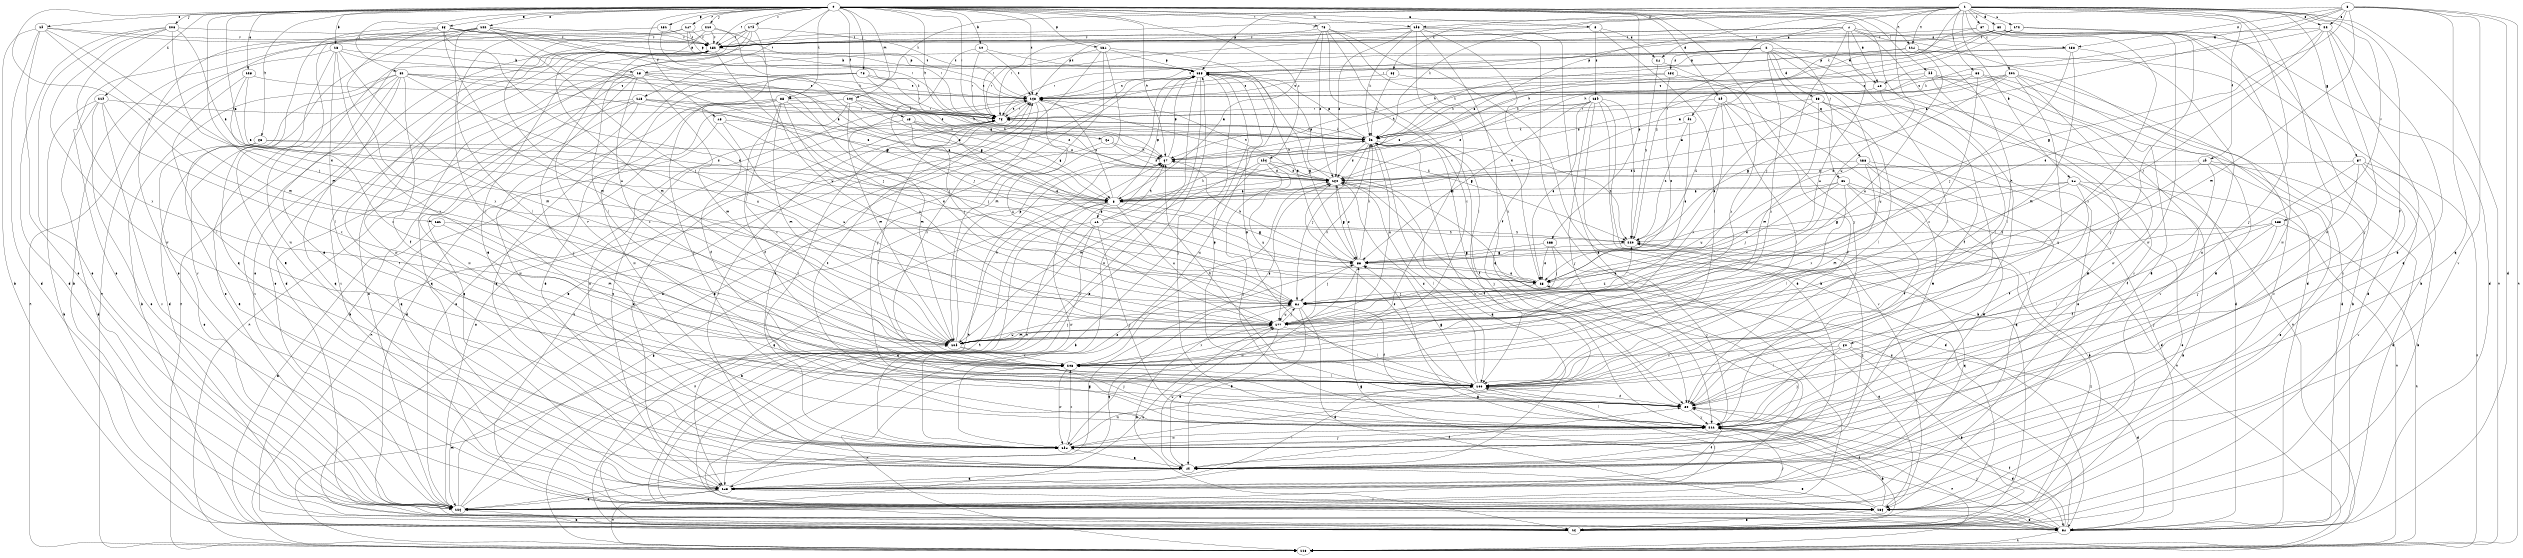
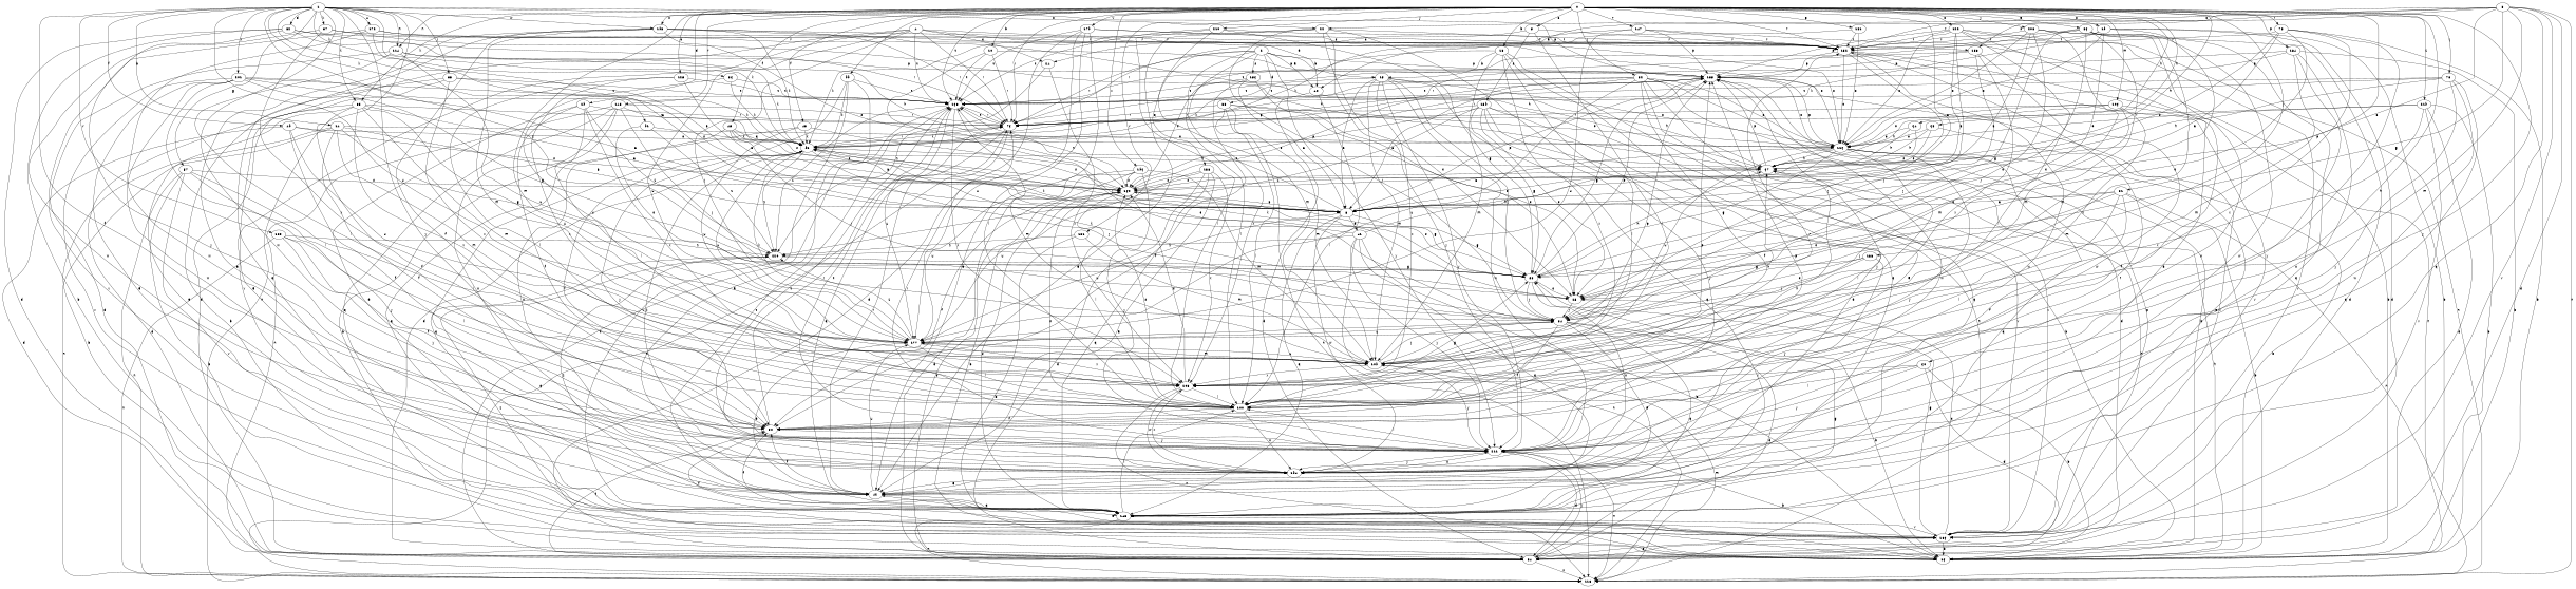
  strict digraph {
    fontname="DejaVu Sans"
    node [fontname="DejaVu Sans"]
    edge [fontname="DejaVu Sans"]
    0
    5
    8
    10
    13
    19
    29
    36
    43
    45
    60
    63
    64
    67
    73
    76
    78
    81
    82
    85
    99
    106
    109
    114
    122
    125
    131
    133
    134
    145
    147
    152
    168
    179
    181
    193
    196
    208
    210
    211
    219
    100
    24
    159
    135
    177
    194
    58
    143
    41
    84
    118
    15
    203
    42
    160
    92
    34
    16
    126
    25
    50
    220
    186
    1
    14
    22
    32
    49
    57
    83
    86
    87
    91
    172
    185
    201
    2
    33
    40
    138
    156
    3
    158
    4
    0 -> 5 [label=a]
    0 -> 8 [label=a]
    0 -> 10 [label=b]
    0 -> 13 [label=b]
    0 -> 19 [label=c]
    0 -> 29 [label=d]
    0 -> 36 [label=e]
    0 -> 43 [label=f]
    0 -> 45 [label=f]
    0 -> 60 [label=h]
    0 -> 63 [label=h]
    0 -> 64 [label=h]
    0 -> 67 [label=h]
    0 -> 73 [label=i]
    0 -> 76 [label=i]
    0 -> 78 [label=j]
    0 -> 81 [label=j]
    0 -> 82 [label=j]
    0 -> 85 [label=k]
    0 -> 99 [label=l]
    0 -> 106 [label=m]
    0 -> 109 [label=m]
    0 -> 114 [label=n]
    0 -> 122 [label=o]
    0 -> 125 [label=o]
    0 -> 131 [label=p]
    0 -> 133 [label=p]
    0 -> 134 [label=p]
    0 -> 145 [label=r]
    0 -> 147 [label=r]
    0 -> 152 [label=r]
    0 -> 168 [label=t]
    0 -> 179 [label=v]
    0 -> 181 [label=v]
    0 -> 193 [label=w]
    0 -> 196 [label=x]
    0 -> 208 [label=y]
    0 -> 210 [label=y]
    0 -> 211 [label=y]
    0 -> 219 [label=z]
    5 -> 152 [label=r]
    5 -> 100 [label=l]
    5 -> 24 [label=c]
    5 -> 159 [label=s]
    8 -> 168 [label=t]
    8 -> 135 [label=p]
    8 -> 177 [label=u]
    8 -> 194 [label=w]
    8 -> 58 [label=g]
    8 -> 143 [label=q]
    8 -> 41 [label=e]
    10 -> 76 [label=i]
    10 -> 168 [label=t]
    10 -> 135 [label=p]
    10 -> 84 [label=j]
    13 -> 109 [label=m]
    13 -> 100 [label=l]
    13 -> 118 [label=n]
    13 -> 15 [label=b]
    13 -> 203 [label=x]
    13 -> 42 [label=e]
    13 -> 160 [label=s]
    19 -> 109 [label=m]
    19 -> 152 [label=r]
    19 -> 92 [label=k]
    19 -> 34 [label=d]
    19 -> 16 [label=b]
    19 -> 126 [label=o]
    19 -> 25 [label=c]
    29 -> 76 [label=i]
    29 -> 100 [label=l]
    29 -> 203 [label=x]
    29 -> 42 [label=e]
    29 -> 50 [label=f]
    29 -> 220 [label=z]
    36 -> 76 [label=i]
    36 -> 109 [label=m]
    36 -> 152 [label=r]
    36 -> 194 [label=w]
    36 -> 58 [label=g]
    36 -> 143 [label=q]
    36 -> 203 [label=x]
    36 -> 25 [label=c]
    43 -> 177 [label=u]
    43 -> 143 [label=q]
    43 -> 92 [label=k]
    43 -> 25 [label=c]
    45 -> 8 [label=a]
    45 -> 194 [label=w]
    45 -> 84 [label=j]
    45 -> 160 [label=s]
    45 -> 92 [label=q]
    60 -> 211 [label=y]
    60 -> 100 [label=l]
    60 -> 203 [label=x]
    60 -> 34 [label=d]
    60 -> 16 [label=b]
    63 -> 67 [label=h]
    63 -> 42 [label=e]
    63 -> 160 [label=s]
    63 -> 126 [label=o]
    64 -> 67 [label=h]
    64 -> 160 [label=s]
    64 -> 126 [label=o]
    67 -> 135 [label=p]
    67 -> 160 [label=s]
    73 -> 8 [label=a]
    73 -> 152 [label=r]
    73 -> 100 [label=l]
    73 -> 203 [label=x]
    73 -> 160 [label=s]
    73 -> 16 [label=b]
    73 -> 25 [label=c]
    76 -> 168 [label=t]
    76 -> 143 [label=q]
    76 -> 118 [label=n]
    76 -> 92 [label=k]
    78 -> 67 [label=h]
    78 -> 76 [label=i]
    78 -> 168 [label=t]
    78 -> 211 [label=y]
    78 -> 194 [label=w]
    78 -> 143 [label=q]
    81 -> 8 [label=a]
    81 -> 100 [label=l]
    81 -> 84 [label=j]
    81 -> 118 [label=n]
    81 -> 16 [label=b]
    81 -> 25 [label=c]
    81 -> 50 [label=f]
    82 -> 8 [label=a]
    82 -> 168 [label=t]
    82 -> 177 [label=u]
    82 -> 143 [label=q]
    82 -> 92 [label=k]
    82 -> 34 [label=d]
    82 -> 16 [label=b]
    82 -> 126 [label=o]
    82 -> 50 [label=f]
    82 -> 186 [label=v]
    85 -> 8 [label=a]
    85 -> 76 [label=i]
    85 -> 109 [label=m]
    85 -> 177 [label=u]
    85 -> 203 [label=x]
    85 -> 42 [label=e]
    85 -> 34 [label=d]
    85 -> 50 [label=f]
    99 -> 168 [label=t]
    99 -> 42 [label=e]
    99 -> 92 [label=k]
    99 -> 34 [label=d]
    99 -> 186 [label=v]
    106 -> 67 [label=h]
    106 -> 76 [label=i]
    106 -> 109 [label=m]
    106 -> 126 [label=o]
    106 -> 25 [label=c]
    106 -> 50 [label=f]
    109 -> 67 [label=h]
    109 -> 211 [label=y]
    109 -> 135 [label=p]
    109 -> 177 [label=u]
    109 -> 84 [label=j]
    109 -> 203 [label=x]
    114 -> 100 [label=l]
    114 -> 135 [label=p]
    114 -> 177 [label=u]
    114 -> 92 [label=k]
    114 -> 34 [label=d]
    122 -> 8 [label=a]
    122 -> 152 [label=r]
    122 -> 100 [label=l]
    122 -> 135 [label=p]
    122 -> 84 [label=j]
    122 -> 118 [label=n]
    122 -> 42 [label=e]
    122 -> 126 [label=o]
    122 -> 186 [label=v]
    125 -> 8 [label=a]
    125 -> 168 [label=t]
    125 -> 100 [label=l]
    125 -> 203 [label=x]
    131 -> 152 [label=r]
    131 -> 92 [label=k]
    131 -> 126 [label=o]
    133 -> 211 [label=y]
    133 -> 58 [label=g]
    133 -> 84 [label=j]
    133 -> 25 [label=c]
    134 -> 76 [label=i]
    134 -> 109 [label=m]
    134 -> 211 [label=y]
    134 -> 135 [label=p]
    134 -> 194 [label=w]
    134 -> 16 [label=b]
    145 -> 76 [label=i]
    145 -> 194 [label=w]
    145 -> 143 [label=q]
    145 -> 84 [label=j]
    145 -> 118 [label=n]
    145 -> 160 [label=s]
    145 -> 16 [label=b]
    147 -> 76 [label=i]
    147 -> 152 [label=r]
    147 -> 135 [label=p]
    147 -> 177 [label=u]
    147 -> 16 [label=b]
    152 -> 135 [label=p]
    152 -> 194 [label=w]
    152 -> 84 [label=j]
    152 -> 118 [label=n]
    152 -> 126 [label=o]
    152 -> 186 [label=v]
    168 -> 76 [label=i]
    168 -> 109 [label=m]
    168 -> 177 [label=u]
    168 -> 203 [label=x]
    168 -> 220 [label=z]
    179 -> 152 [label=r]
    179 -> 168 [label=t]
    179 -> 100 [label=l]
    179 -> 177 [label=u]
    179 -> 42 [label=e]
    179 -> 34 [label=d]
    179 -> 126 [label=o]
    181 -> 109 [label=m]
    181 -> 16 [label=b]
    181 -> 220 [label=z]
    193 -> 76 [label=i]
    193 -> 109 [label=m]
    193 -> 152 [label=r]
    193 -> 143 [label=q]
    193 -> 42 [label=e]
    193 -> 160 [label=s]
    193 -> 92 [label=k]
    193 -> 126 [label=o]
    193 -> 50 [label=f]
    196 -> 109 [label=m]
    196 -> 211 [label=y]
    196 -> 177 [label=u]
    196 -> 160 [label=s]
    196 -> 34 [label=d]
    196 -> 16 [label=b]
    208 -> 8 [label=a]
    208 -> 152 [label=r]
    208 -> 194 [label=w]
    208 -> 84 [label=j]
    208 -> 203 [label=x]
    208 -> 34 [label=d]
    208 -> 126 [label=o]
    210 -> 109 [label=m]
    210 -> 152 [label=r]
    210 -> 168 [label=t]
    210 -> 100 [label=l]
    210 -> 58 [label=g]
    211 -> 76 [label=i]
    211 -> 168 [label=t]
    211 -> 100 [label=l]
    211 -> 194 [label=w]
    211 -> 118 [label=n]
    211 -> 160 [label=s]
    211 -> 34 [label=d]
    211 -> 16 [label=b]
    219 -> 76 [label=i]
    219 -> 203 [label=x]
    219 -> 34 [label=d]
    219 -> 16 [label=b]
    219 -> 126 [label=o]
    219 -> 186 [label=v]
    100 -> 67 [label=h]
    100 -> 152 [label=r]
    100 -> 135 [label=p]
    100 -> 194 [label=w]
    100 -> 58 [label=g]
    100 -> 160 [label=s]
    100 -> 50 [label=f]
    24 -> 203 [label=x]
    24 -> 220 [label=z]
    159 -> 76 [label=i]
    159 -> 211 [label=y]
    159 -> 58 [label=g]
    159 -> 42 [label=e]
    159 -> 160 [label=s]
    159 -> 16 [label=b]
    159 -> 25 [label=c]
    159 -> 220 [label=z]
    159 -> 186 [label=v]
    135 -> 168 [label=t]
    135 -> 211 [label=y]
    135 -> 194 [label=w]
    135 -> 58 [label=g]
    135 -> 126 [label=o]
    135 -> 186 [label=v]
    177 -> 109 [label=m]
    177 -> 100 [label=l]
    177 -> 84 [label=j]
    177 -> 203 [label=x]
    177 -> 42 [label=e]
    177 -> 92 [label=k]
    177 -> 220 [label=z]
    194 -> 168 [label=t]
    194 -> 211 [label=y]
    194 -> 203 [label=x]
    194 -> 42 [label=e]
    194 -> 92 [label=k]
    58 -> 67 [label=h]
    58 -> 135 [label=p]
    58 -> 194 [label=w]
    58 -> 84 [label=j]
    58 -> 160 [label=s]
    58 -> 92 [label=k]
    58 -> 25 [label=c]
    143 -> 168 [label=t]
    143 -> 100 [label=l]
    143 -> 118 [label=n]
    143 -> 160 [label=s]
    143 -> 50 [label=f]
    143 -> 186 [label=v]
    41 -> 67 [label=h]
    41 -> 211 [label=y]
    41 -> 143 [label=q]
    41 -> 118 [label=n]
    41 -> 92 [label=k]
    41 -> 16 [label=b]
    41 -> 220 [label=z]
    84 -> 177 [label=u]
    84 -> 143 [label=q]
    84 -> 42 [label=e]
    84 -> 34 [label=d]
    84 -> 16 [label=b]
    84 -> 50 [label=f]
    118 -> 109 [label=m]
    15 -> 8 [label=a]
    15 -> 109 [label=m]
    15 -> 168 [label=t]
    15 -> 211 [label=y]
    15 -> 194 [label=w]
    15 -> 143 [label=q]
    15 -> 84 [label=j]
    15 -> 203 [label=x]
    15 -> 126 [label=o]
    203 -> 100 [label=l]
    203 -> 194 [label=w]
    203 -> 118 [label=n]
    203 -> 160 [label=s]
    42 -> 76 [label=i]
    42 -> 152 [label=r]
    42 -> 177 [label=u]
    42 -> 143 [label=q]
    42 -> 50 [label=f]
    42 -> 220 [label=z]
    160 -> 8 [label=a]
    160 -> 168 [label=t]
    160 -> 100 [label=l]
    160 -> 135 [label=p]
    160 -> 58 [label=g]
    160 -> 50 [label=f]
    92 -> 67 [label=h]
    92 -> 76 [label=i]
    92 -> 211 [label=y]
    92 -> 135 [label=p]
    92 -> 177 [label=u]
    92 -> 143 [label=q]
    92 -> 84 [label=j]
    92 -> 160 [label=s]
    92 -> 50 [label=f]
    92 -> 220 [label=z]
    34 -> 168 [label=t]
    34 -> 211 [label=y]
    34 -> 58 [label=g]
    34 -> 118 [label=n]
    34 -> 160 [label=s]
    34 -> 50 [label=f]
    16 -> 67 [label=h]
    16 -> 220 [label=z]
    126 -> 8 [label=a]
    126 -> 67 [label=h]
    126 -> 211 [label=y]
    126 -> 100 [label=l]
    126 -> 135 [label=p]
    126 -> 177 [label=u]
    126 -> 58 [label=g]
-   143 -> 126 [label=q]
+   126 -> 143 [label=q]
    126 -> 16 [label=b]
    25 -> 84 [label=j]
    25 -> 92 [label=k]
    50 -> 76 [label=i]
    50 -> 211 [label=y]
    50 -> 135 [label=p]
    220 -> 58 [label=g]
    220 -> 143 [label=q]
    186 -> 67 [label=h]
    186 -> 135 [label=p]
    186 -> 58 [label=g]
    186 -> 42 [label=e]
    186 -> 34 [label=d]
    186 -> 16 [label=b]
    186 -> 25 [label=c]
    186 -> 50 [label=f]
    1 -> 8 [label=a]
    1 -> 85 [label=k]
    1 -> 114 [label=n]
    1 -> 193 [label=w]
    1 -> 211 [label=y]
    1 -> 135 [label=p]
    1 -> 177 [label=u]
    1 -> 194 [label=w]
    1 -> 118 [label=n]
    1 -> 92 [label=k]
    1 -> 50 [label=f]
    1 -> 220 [label=z]
    1 -> 14 [label=b]
    1 -> 22 [label=c]
    1 -> 32 [label=d]
    1 -> 49 [label=f]
    1 -> 57 [label=g]
    1 -> 83 [label=j]
    1 -> 86 [label=k]
    1 -> 87 [label=k]
    1 -> 91 [label=k]
    1 -> 172 [label=u]
    1 -> 185 [label=v]
    1 -> 201 [label=x]
    14 -> 8 [label=a]
    14 -> 109 [label=m]
    14 -> 58 [label=g]
    14 -> 118 [label=n]
    14 -> 16 [label=b]
    14 -> 126 [label=o]
    14 -> 50 [label=f]
    22 -> 152 [label=r]
    22 -> 211 [label=y]
    22 -> 143 [label=q]
    22 -> 84 [label=j]
    22 -> 42 [label=e]
    22 -> 92 [label=k]
    22 -> 25 [label=c]
    32 -> 67 [label=h]
    32 -> 76 [label=i]
    32 -> 152 [label=r]
    32 -> 211 [label=y]
    32 -> 34 [label=d]
    32 -> 16 [label=b]
    49 -> 177 [label=u]
    49 -> 160 [label=s]
    49 -> 34 [label=d]
    49 -> 126 [label=o]
    49 -> 50 [label=f]
    57 -> 211 [label=y]
    57 -> 100 [label=l]
    57 -> 118 [label=n]
    57 -> 160 [label=s]
    57 -> 16 [label=b]
    57 -> 186 [label=v]
    83 -> 168 [label=t]
    83 -> 203 [label=x]
    83 -> 42 [label=e]
    83 -> 160 [label=s]
    83 -> 16 [label=b]
    86 -> 168 [label=t]
    86 -> 177 [label=u]
    86 -> 92 [label=k]
    87 -> 67 [label=h]
    87 -> 152 [label=r]
    87 -> 194 [label=w]
    87 -> 203 [label=x]
    91 -> 92 [label=k]
    91 -> 25 [label=c]
    91 -> 220 [label=z]
    172 -> 8 [label=a]
    172 -> 67 [label=h]
    172 -> 152 [label=r]
    172 -> 194 [label=w]
    172 -> 186 [label=v]
    185 -> 211 [label=y]
    185 -> 100 [label=l]
    185 -> 118 [label=n]
    185 -> 50 [label=f]
    185 -> 220 [label=z]
    201 -> 8 [label=a]
    201 -> 168 [label=t]
    201 -> 100 [label=l]
    201 -> 194 [label=w]
    201 -> 58 [label=g]
    201 -> 42 [label=e]
    201 -> 92 [label=k]
    201 -> 186 [label=v]
    2 -> 76 [label=i]
    2 -> 211 [label=y]
    2 -> 100 [label=l]
    2 -> 135 [label=p]
    2 -> 15 [label=b]
    2 -> 203 [label=x]
    2 -> 33 [label=d]
    2 -> 40 [label=e]
    2 -> 138 [label=q]
    2 -> 156 [label=s]
    33 -> 76 [label=i]
    33 -> 109 [label=m]
    33 -> 100 [label=l]
    33 -> 118 [label=n]
    33 -> 126 [label=o]
    33 -> 25 [label=c]
    40 -> 67 [label=h]
    40 -> 100 [label=l]
    40 -> 34 [label=d]
    138 -> 177 [label=u]
    138 -> 143 [label=q]
    138 -> 203 [label=x]
    138 -> 42 [label=e]
    138 -> 160 [label=s]
    138 -> 34 [label=d]
    156 -> 8 [label=a]
    156 -> 168 [label=t]
    156 -> 25 [label=c]
    156 -> 50 [label=f]
    3 -> 8 [label=a]
    3 -> 109 [label=m]
    3 -> 152 [label=r]
    3 -> 58 [label=g]
    3 -> 143 [label=q]
    3 -> 118 [label=n]
    3 -> 34 [label=d]
    3 -> 186 [label=v]
    3 -> 22 [label=c]
    3 -> 40 [label=e]
    3 -> 158 [label=s]
    158 -> 109 [label=m]
    158 -> 168 [label=t]
    158 -> 135 [label=p]
    158 -> 194 [label=w]
    158 -> 84 [label=j]
    4 -> 76 [label=i]
    4 -> 168 [label=t]
    4 -> 24 [label=c]
    4 -> 177 [label=u]
    4 -> 84 [label=j]
    4 -> 34 [label=d]
    4 -> 186 [label=v]
    4 -> 40 [label=e]
    4 -> 158 [label=s]
  }
